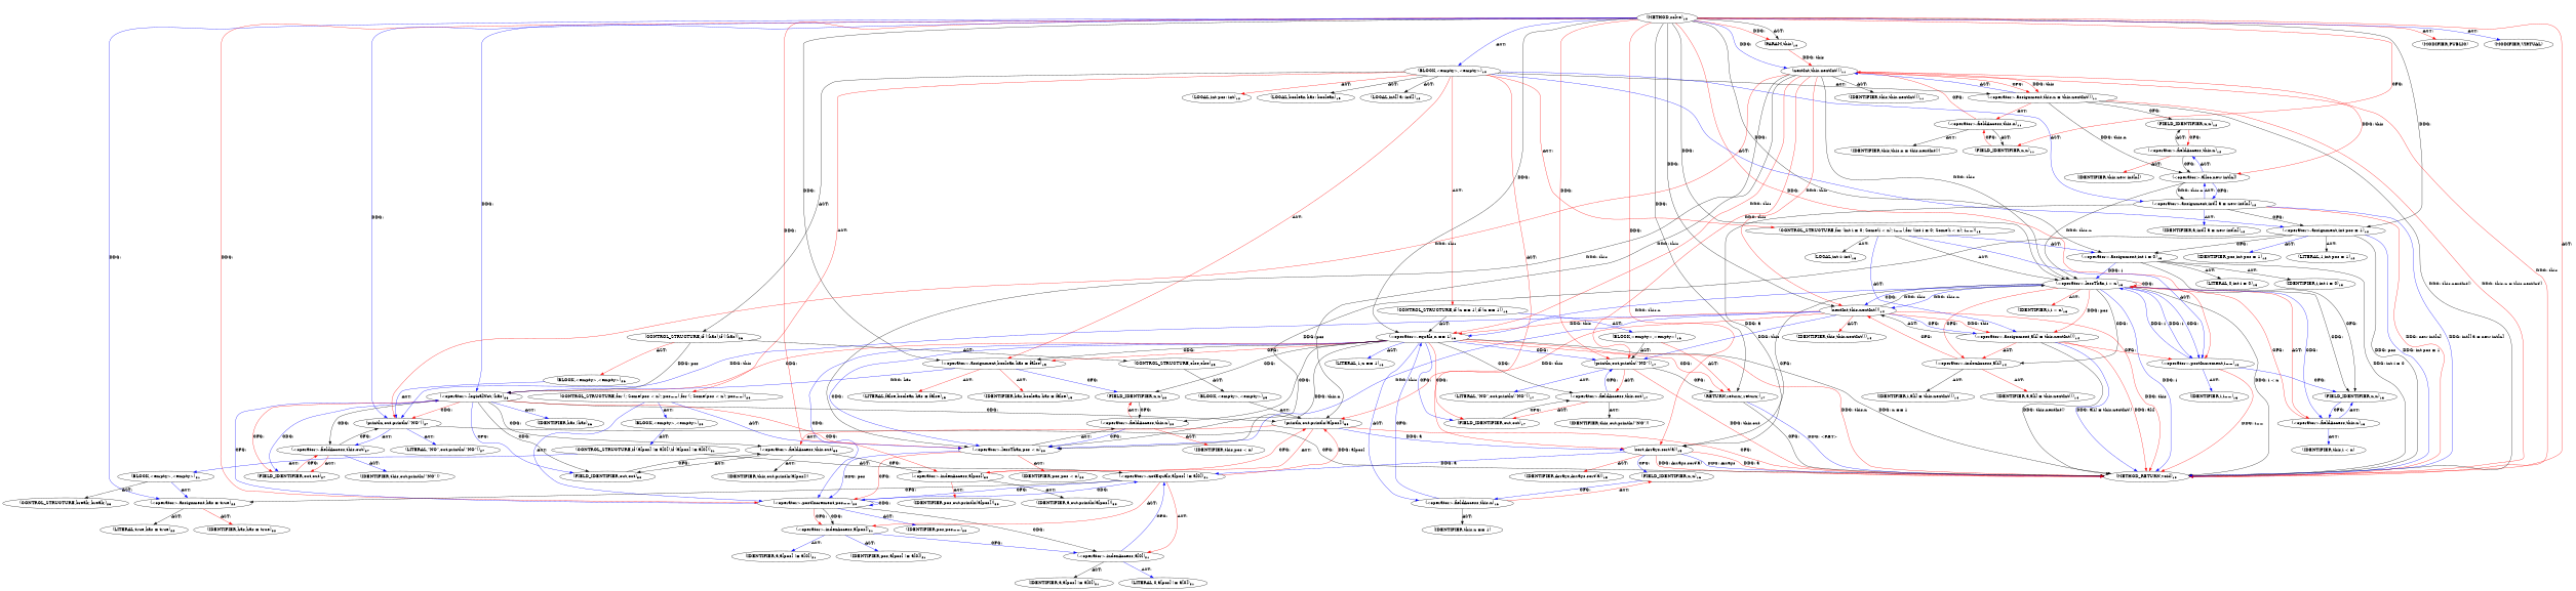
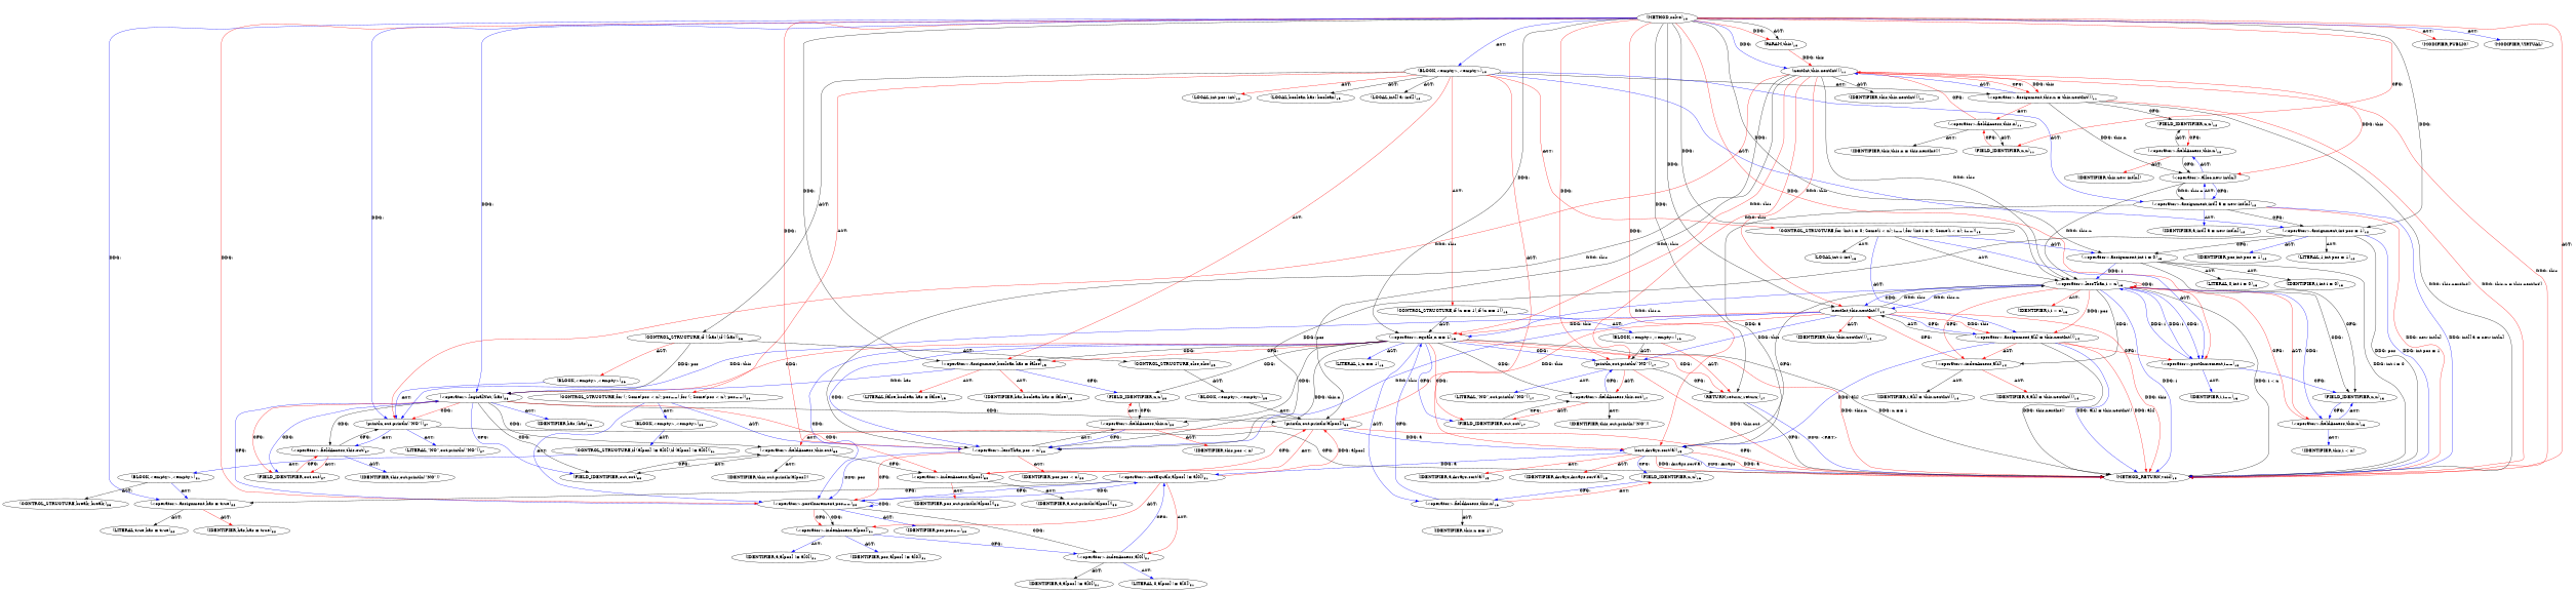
  digraph {
    edge [color=red]
    n1 [label=<(METHOD,solve)<SUB>10</SUB>>]
    n2 [label=<(PARAM,this)<SUB>10</SUB>>]
    n3 [label=<(BLOCK,&lt;empty&gt;,&lt;empty&gt;)<SUB>10</SUB>>]
    n4 [label=<(FIELD_IDENTIFIER,n,n)<SUB>11</SUB>>]
    n5 [label=<(nextInt,this.nextInt())<SUB>11</SUB>>]
    n6 [label=<(&lt;operator&gt;.assignment,int pos = 1)<SUB>12</SUB>>]
    n7 [label=<(&lt;operator&gt;.assignment,int i = 0)<SUB>13</SUB>>]
    n8 [label=<(&lt;operator&gt;.lessThan,i &lt; n)<SUB>13</SUB>>]
    n9 [label=<(&lt;operator&gt;.postIncrement,i++)<SUB>13</SUB>>]
    n10 [label=<(nextInt,this.nextInt())<SUB>14</SUB>>]
    n11 [label=<(sort,Arrays.sort(a))<SUB>15</SUB>>]
    n12 [label=<(&lt;operator&gt;.equals,n == 1)<SUB>16</SUB>>]
    n13 [label=<(println,out.println(&quot;NO&quot;))<SUB>17</SUB>>]
    n14 [label=<(RETURN,return;,return;)<SUB>17</SUB>>]
    n15 [label=<(&lt;operator&gt;.assignment,boolean has = false)<SUB>19</SUB>>]
    n16 [label=<(&lt;operator&gt;.lessThan,pos &lt; n)<SUB>20</SUB>>]
    n17 [label=<(&lt;operator&gt;.postIncrement,pos++)<SUB>20</SUB>>]
    n18 [label=<(&lt;operator&gt;.assignment,has = true)<SUB>22</SUB>>]
    n19 [label=<(&lt;operator&gt;.logicalNot,!has)<SUB>26</SUB>>]
    n20 [label=<(println,out.println(&quot;NO&quot;))<SUB>27</SUB>>]
    n21 [label=<(MODIFIER,PUBLIC)>]
    n22 [label=<(MODIFIER,VIRTUAL)>]
    n23 [label=<(METHOD_RETURN,void)<SUB>10</SUB>>]
    n24 [label=<(&lt;operator&gt;.assignment,this.n = this.nextInt())<SUB>11</SUB>>]
    n25 [label=<(LOCAL,int[] a: int[])<SUB>12</SUB>>]
    n26 [label=<(LOCAL,int pos: int)<SUB>12</SUB>>]
    n27 [label=<(&lt;operator&gt;.assignment,int[] a = new int[n])<SUB>12</SUB>>]
    n28 [label=<(CONTROL_STRUCTURE,for (int i = 0; Some(i &lt; n); i++),for (int i = 0; Some(i &lt; n); i++))<SUB>13</SUB>>]
    n29 [label=<(CONTROL_STRUCTURE,if (n == 1),if (n == 1))<SUB>16</SUB>>]
    n30 [label=<(LOCAL,boolean has: boolean)<SUB>19</SUB>>]
    n31 [label=<(CONTROL_STRUCTURE,for (; Some(pos &lt; n); pos++),for (; Some(pos &lt; n); pos++))<SUB>20</SUB>>]
    n32 [label=<(CONTROL_STRUCTURE,if (!has),if (!has))<SUB>26</SUB>>]
    n33 [label=<(&lt;operator&gt;.fieldAccess,this.n)<SUB>11</SUB>>]
    n34 [label=<(&lt;operator&gt;.alloc,new int[n])>]
    n35 [label=<(IDENTIFIER,this,this.nextInt())<SUB>11</SUB>>]
    n36 [label=<(println,out.println(a[pos]))<SUB>30</SUB>>]
    n37 [label=<(IDENTIFIER,pos,int pos = 1)<SUB>12</SUB>>]
    n38 [label=<(LITERAL,1,int pos = 1)<SUB>12</SUB>>]
    n39 [label=<(IDENTIFIER,i,int i = 0)<SUB>13</SUB>>]
    n40 [label=<(LITERAL,0,int i = 0)<SUB>13</SUB>>]
    n41 [label=<(FIELD_IDENTIFIER,n,n)<SUB>13</SUB>>]
    n42 [label=<(&lt;operator&gt;.assignment,a[i] = this.nextInt())<SUB>14</SUB>>]
    n43 [label=<(IDENTIFIER,i,i &lt; n)<SUB>13</SUB>>]
    n44 [label=<(&lt;operator&gt;.fieldAccess,this.n)<SUB>13</SUB>>]
    n45 [label=<(&lt;operator&gt;.indexAccess,a[i])<SUB>14</SUB>>]
    n46 [label=<(IDENTIFIER,i,i++)<SUB>13</SUB>>]
    n47 [label=<(IDENTIFIER,this,this.nextInt())<SUB>14</SUB>>]
    n48 [label=<(IDENTIFIER,Arrays,Arrays.sort(a))<SUB>15</SUB>>]
+   n49 [label=<(IDENTIFIER,a,Arrays.sort(a))<SUB>15</SUB>>]
    n50 [label=<(FIELD_IDENTIFIER,n,n)<SUB>16</SUB>>]
    n51 [label=<(&lt;operator&gt;.notEquals,a[pos] != a[0])<SUB>21</SUB>>]
    n52 [label=<(&lt;operator&gt;.fieldAccess,this.n)<SUB>16</SUB>>]
    n53 [label=<(LITERAL,1,n == 1)<SUB>16</SUB>>]
    n54 [label=<(&lt;operator&gt;.fieldAccess,this.out)<SUB>17</SUB>>]
    n55 [label=<(FIELD_IDENTIFIER,out,out)<SUB>17</SUB>>]
    n56 [label=<(&lt;operator&gt;.fieldAccess,this.n)<SUB>20</SUB>>]
    n57 [label=<(FIELD_IDENTIFIER,n,n)<SUB>20</SUB>>]
    n58 [label=<(LITERAL,&quot;NO&quot;,out.println(&quot;NO&quot;))<SUB>17</SUB>>]
    n59 [label=<(IDENTIFIER,has,boolean has = false)<SUB>19</SUB>>]
    n60 [label=<(LITERAL,false,boolean has = false)<SUB>19</SUB>>]
    n61 [label=<(IDENTIFIER,pos,pos &lt; n)<SUB>20</SUB>>]
    n62 [label=<(IDENTIFIER,pos,pos++)<SUB>20</SUB>>]
    n63 [label=<(&lt;operator&gt;.indexAccess,a[pos])<SUB>21</SUB>>]
    n64 [label=<(&lt;operator&gt;.indexAccess,a[0])<SUB>21</SUB>>]
    n65 [label=<(IDENTIFIER,has,has = true)<SUB>22</SUB>>]
    n66 [label=<(LITERAL,true,has = true)<SUB>22</SUB>>]
    n67 [label=<(IDENTIFIER,has,!has)<SUB>26</SUB>>]
    n68 [label=<(&lt;operator&gt;.fieldAccess,this.out)<SUB>27</SUB>>]
    n69 [label=<(FIELD_IDENTIFIER,out,out)<SUB>27</SUB>>]
    n70 [label=<(&lt;operator&gt;.fieldAccess,this.out)<SUB>30</SUB>>]
    n71 [label=<(FIELD_IDENTIFIER,out,out)<SUB>30</SUB>>]
    n72 [label=<(&lt;operator&gt;.indexAccess,a[pos])<SUB>30</SUB>>]
    n73 [label=<(LITERAL,&quot;NO&quot;,out.println(&quot;NO&quot;))<SUB>27</SUB>>]
    n74 [label=<(FIELD_IDENTIFIER,n,n)<SUB>12</SUB>>]
    n75 [label=<(IDENTIFIER,a,int[] a = new int[n])<SUB>12</SUB>>]
    n76 [label=<(LOCAL,int i: int)<SUB>13</SUB>>]
    n77 [label=<(BLOCK,&lt;empty&gt;,&lt;empty&gt;)<SUB>16</SUB>>]
    n78 [label=<(BLOCK,&lt;empty&gt;,&lt;empty&gt;)<SUB>20</SUB>>]
    n79 [label=<(BLOCK,&lt;empty&gt;,&lt;empty&gt;)<SUB>26</SUB>>]
    n80 [label=<(CONTROL_STRUCTURE,else,else)<SUB>29</SUB>>]
    n81 [label=<(IDENTIFIER,this,this.n = this.nextInt())>]
    n82 [label=<(&lt;operator&gt;.fieldAccess,this.n)<SUB>12</SUB>>]
    n83 [label=<(IDENTIFIER,this,new int[n])>]
    n84 [label=<(IDENTIFIER,this,i &lt; n)>]
    n85 [label=<(IDENTIFIER,a,a[i] = this.nextInt())<SUB>14</SUB>>]
    n86 [label=<(IDENTIFIER,i,a[i] = this.nextInt())<SUB>14</SUB>>]
    n87 [label=<(IDENTIFIER,this,n == 1)>]
    n88 [label=<(IDENTIFIER,this,out.println(&quot;NO&quot;))>]
    n89 [label=<(IDENTIFIER,this,pos &lt; n)>]
    n90 [label=<(CONTROL_STRUCTURE,if (a[pos] != a[0]),if (a[pos] != a[0]))<SUB>21</SUB>>]
    n91 [label=<(IDENTIFIER,a,a[pos] != a[0])<SUB>21</SUB>>]
    n92 [label=<(IDENTIFIER,pos,a[pos] != a[0])<SUB>21</SUB>>]
    n93 [label=<(IDENTIFIER,a,a[pos] != a[0])<SUB>21</SUB>>]
    n94 [label=<(LITERAL,0,a[pos] != a[0])<SUB>21</SUB>>]
    n95 [label=<(BLOCK,&lt;empty&gt;,&lt;empty&gt;)<SUB>21</SUB>>]
    n96 [label=<(CONTROL_STRUCTURE,break;,break;)<SUB>23</SUB>>]
    n97 [label=<(BLOCK,&lt;empty&gt;,&lt;empty&gt;)<SUB>29</SUB>>]
    n98 [label=<(IDENTIFIER,this,out.println(&quot;NO&quot;))>]
    n99 [label=<(IDENTIFIER,this,out.println(a[pos]))>]
    n100 [label=<(IDENTIFIER,a,out.println(a[pos]))<SUB>30</SUB>>]
    n101 [label=<(IDENTIFIER,pos,out.println(a[pos]))<SUB>30</SUB>>]
    n1 -> n2 [color=black label="AST: "]
    n1 -> n2 [label="DDG: "]
    n1 -> n3 [color=blue label="AST: "]
    n1 -> n4 [label="CFG: "]
    n1 -> n5 [color=blue label="DDG: "]
    n1 -> n6 [color=black label="DDG: "]
    n1 -> n7 [color=black label="DDG: "]
    n1 -> n8 [color=black label="DDG: "]
    n1 -> n9 [label="DDG: "]
    n1 -> n10 [color=black label="DDG: "]
    n1 -> n11 [label="DDG: "]
    n1 -> n12 [color=black label="DDG: "]
    n1 -> n13 [label="DDG: "]
    n1 -> n14 [color=black label="DDG: "]
    n1 -> n15 [color=black label="DDG: "]
    n1 -> n16 [label="DDG: "]
    n1 -> n17 [label="DDG: "]
    n1 -> n18 [color=blue label="DDG: "]
    n1 -> n19 [color=blue label="DDG: "]
    n1 -> n20 [color=blue label="DDG: "]
    n1 -> n21 [label="AST: "]
    n1 -> n22 [color=blue label="AST: "]
    n1 -> n23 [label="AST: "]
    n2 -> n5 [label="DDG: this"]
    n3 -> n6 [color=blue label="AST: "]
    n3 -> n11 [label="AST: "]
    n3 -> n15 [label="AST: "]
    n3 -> n24 [color=black label="AST: "]
    n3 -> n25 [color=black label="AST: "]
    n3 -> n26 [label="AST: "]
    n3 -> n27 [color=blue label="AST: "]
    n3 -> n28 [label="AST: "]
    n3 -> n29 [label="AST: "]
    n3 -> n30 [color=black label="AST: "]
    n3 -> n31 [label="AST: "]
    n3 -> n32 [color=black label="AST: "]
    n4 -> n33 [label="CFG: "]
    n5 -> n8 [color=black label="DDG: this"]
    n5 -> n10 [label="DDG: this"]
    n5 -> n12 [label="DDG: this"]
    n5 -> n13 [label="DDG: this"]
    n5 -> n16 [color=black label="DDG: this"]
    n5 -> n20 [label="DDG: this"]
    n5 -> n23 [label="DDG: this"]
    n5 -> n24 [label="CFG: "]
    n5 -> n24 [label="DDG: this"]
    n5 -> n34 [label="DDG: this"]
    n5 -> n35 [color=black label="AST: "]
    n5 -> n36 [color=black label="DDG: this"]
    n6 -> n7 [color=black label="CFG: "]
    n6 -> n16 [color=black label="DDG: pos"]
    n6 -> n23 [color=black label="DDG: pos"]
    n6 -> n23 [color=blue label="DDG: int pos = 1"]
    n6 -> n37 [color=blue label="AST: "]
    n6 -> n38 [color=black label="AST: "]
    n7 -> n8 [color=blue label="DDG: i"]
    n7 -> n23 [color=black label="DDG: int i = 0"]
    n7 -> n39 [color=black label="AST: "]
    n7 -> n40 [color=black label="AST: "]
    n7 -> n41 [color=black label="CFG: "]
    n8 -> n8 [label="CDG: "]
    n8 -> n9 [color=blue label="DDG: i"]
    n8 -> n9 [color=blue label="CDG: "]
    n8 -> n10 [color=blue label="DDG: this.n"]
    n8 -> n10 [color=blue label="CDG: "]
    n8 -> n11 [color=black label="CFG: "]
    n8 -> n12 [color=blue label="DDG: this.n"]
    n8 -> n23 [color=blue label="DDG: i"]
    n8 -> n23 [color=black label="DDG: i &lt; n"]
    n8 -> n41 [color=black label="CDG: "]
    n8 -> n42 [label="DDG: pos"]
    n8 -> n43 [label="AST: "]
    n8 -> n44 [label="AST: "]
    n8 -> n44 [color=blue label="CDG: "]
    n8 -> n45 [label="CFG: "]
    n8 -> n45 [color=black label="CDG: "]
    n9 -> n8 [color=blue label="DDG: i"]
-   n9 -> n23 [label="DDG: i++"]
    n9 -> n41 [color=blue label="CFG: "]
    n9 -> n46 [color=blue label="AST: "]
    n10 -> n8 [color=black label="DDG: this"]
    n10 -> n12 [label="DDG: this"]
    n10 -> n13 [color=blue label="DDG: this"]
    n10 -> n16 [color=blue label="DDG: this"]
    n10 -> n20 [color=blue label="DDG: this"]
    n10 -> n23 [label="DDG: this"]
    n10 -> n36 [label="DDG: this"]
    n10 -> n42 [color=blue label="CFG: "]
    n10 -> n42 [label="DDG: this"]
    n10 -> n47 [label="AST: "]
    n11 -> n23 [label="DDG: a"]
    n11 -> n23 [label="DDG: Arrays.sort(a)"]
    n11 -> n23 [color=blue label="DDG: Arrays"]
    n11 -> n48 [label="AST: "]
+   n11 -> n49 [label="AST: "]
    n11 -> n50 [color=blue label="CFG: "]
    n11 -> n51 [color=blue label="DDG: a"]
    n12 -> n13 [color=blue label="CDG: "]
    n12 -> n14 [label="CDG: "]
    n12 -> n15 [label="CFG: "]
    n12 -> n15 [color=black label="CDG: "]
    n12 -> n16 [color=black label="DDG: this.n"]
    n12 -> n16 [color=blue label="CDG: "]
    n12 -> n17 [color=blue label="CDG: "]
    n12 -> n19 [label="CDG: "]
    n12 -> n23 [label="DDG: this.n"]
    n12 -> n23 [color=black label="DDG: n == 1"]
    n12 -> n52 [color=blue label="AST: "]
    n12 -> n53 [color=blue label="AST: "]
    n12 -> n54 [color=black label="CDG: "]
    n12 -> n55 [color=blue label="CFG: "]
    n12 -> n55 [label="CDG: "]
    n12 -> n56 [color=black label="CDG: "]
    n12 -> n57 [color=black label="CDG: "]
    n13 -> n14 [color=black label="CFG: "]
    n13 -> n23 [label="DDG: this.out"]
    n13 -> n54 [label="AST: "]
    n13 -> n58 [color=blue label="AST: "]
    n14 -> n23 [color=black label="CFG: "]
    n14 -> n23 [color=blue label="DDG: &lt;RET&gt;"]
    n15 -> n19 [color=blue label="DDG: has"]
    n15 -> n57 [color=blue label="CFG: "]
    n15 -> n59 [label="AST: "]
    n15 -> n60 [label="AST: "]
    n16 -> n17 [label="CFG: "]
    n16 -> n17 [color=blue label="DDG: pos"]
    n16 -> n56 [color=black label="AST: "]
    n16 -> n61 [label="AST: "]
    n17 -> n17 [color=blue label="CDG: "]
    n17 -> n19 [color=blue label="CFG: "]
    n17 -> n51 [color=blue label="CDG: "]
    n17 -> n62 [color=blue label="AST: "]
    n17 -> n63 [label="CFG: "]
    n17 -> n63 [color=black label="CDG: "]
    n17 -> n64 [color=black label="CDG: "]
    n18 -> n65 [label="AST: "]
    n18 -> n66 [color=black label="AST: "]
    n19 -> n20 [label="CDG: "]
    n19 -> n36 [color=black label="CDG: "]
    n19 -> n67 [color=blue label="AST: "]
    n19 -> n68 [color=black label="CDG: "]
    n19 -> n69 [label="CFG: "]
    n19 -> n69 [color=blue label="CDG: "]
    n19 -> n70 [color=black label="CDG: "]
    n19 -> n71 [color=blue label="CFG: "]
    n19 -> n71 [color=black label="CDG: "]
    n19 -> n72 [label="CDG: "]
    n20 -> n23 [color=black label="CFG: "]
    n20 -> n68 [color=blue label="AST: "]
    n20 -> n73 [color=blue label="AST: "]
    n24 -> n5 [color=blue label="AST: "]
    n24 -> n23 [color=black label="DDG: this.nextInt()"]
    n24 -> n23 [label="DDG: this.n = this.nextInt()"]
    n24 -> n33 [label="AST: "]
    n24 -> n34 [color=black label="DDG: this.n"]
    n24 -> n74 [color=black label="CFG: "]
    n27 -> n6 [color=black label="CFG: "]
    n27 -> n11 [color=black label="DDG: a"]
    n27 -> n23 [label="DDG: new int[n]"]
    n27 -> n23 [color=blue label="DDG: int[] a = new int[n]"]
    n27 -> n34 [color=blue label="AST: "]
    n27 -> n75 [color=blue label="AST: "]
    n28 -> n7 [color=blue label="AST: "]
    n28 -> n8 [color=black label="AST: "]
    n28 -> n9 [color=blue label="AST: "]
    n28 -> n42 [color=blue label="AST: "]
    n28 -> n76 [color=black label="AST: "]
    n29 -> n12 [color=black label="AST: "]
    n29 -> n77 [color=blue label="AST: "]
    n31 -> n16 [color=blue label="AST: "]
    n31 -> n17 [color=blue label="AST: "]
    n31 -> n78 [color=blue label="AST: "]
    n32 -> n19 [color=black label="DDG: pos"]
    n32 -> n79 [label="AST: "]
    n32 -> n80 [color=black label="AST: "]
    n33 -> n4 [color=black label="AST: "]
    n33 -> n5 [label="CFG: "]
    n33 -> n81 [color=black label="AST: "]
    n34 -> n8 [color=black label="DDG: this.n"]
    n34 -> n27 [color=blue label="CFG: "]
    n34 -> n27 [color=black label="DDG: this.n"]
    n34 -> n82 [color=blue label="AST: "]
    n36 -> n11 [color=blue label="DDG: a"]
    n36 -> n23 [label="CFG: "]
    n36 -> n70 [label="AST: "]
    n36 -> n72 [label="AST: "]
    n41 -> n44 [color=blue label="CFG: "]
    n42 -> n9 [label="CFG: "]
    n42 -> n10 [color=black label="AST: "]
+   n42 -> n11 [color=blue label="DDG: a[i]"]
    n42 -> n23 [label="DDG: a[i]"]
    n42 -> n23 [color=black label="DDG: this.nextInt()"]
    n42 -> n23 [color=blue label="DDG: a[i] = this.nextInt()"]
    n42 -> n45 [label="AST: "]
    n44 -> n8 [label="CFG: "]
    n44 -> n41 [color=blue label="AST: "]
    n44 -> n84 [color=blue label="AST: "]
    n45 -> n10 [label="CFG: "]
    n45 -> n85 [label="AST: "]
    n45 -> n86 [color=black label="AST: "]
    n50 -> n52 [color=blue label="CFG: "]
    n51 -> n17 [color=blue label="CFG: "]
    n51 -> n18 [color=black label="CFG: "]
    n51 -> n36 [label="DDG: a[pos]"]
    n51 -> n63 [label="AST: "]
    n51 -> n64 [label="AST: "]
    n52 -> n12 [color=blue label="CFG: "]
    n52 -> n50 [label="AST: "]
    n52 -> n87 [color=black label="AST: "]
    n54 -> n13 [color=blue label="CFG: "]
    n54 -> n55 [label="AST: "]
    n54 -> n88 [color=black label="AST: "]
    n55 -> n54 [color=black label="CFG: "]
    n56 -> n16 [color=blue label="CFG: "]
    n56 -> n57 [label="AST: "]
    n56 -> n89 [label="AST: "]
    n57 -> n56 [color=black label="CFG: "]
    n63 -> n64 [color=blue label="CFG: "]
    n63 -> n91 [color=blue label="AST: "]
    n63 -> n92 [color=blue label="AST: "]
    n64 -> n51 [color=blue label="CFG: "]
    n64 -> n93 [color=black label="AST: "]
    n64 -> n94 [color=blue label="AST: "]
    n68 -> n20 [color=black label="CFG: "]
    n68 -> n69 [label="AST: "]
    n68 -> n98 [color=blue label="AST: "]
    n69 -> n68 [label="CFG: "]
    n70 -> n71 [color=black label="AST: "]
    n70 -> n72 [color=black label="CFG: "]
    n70 -> n99 [color=black label="AST: "]
    n71 -> n70 [color=black label="CFG: "]
    n72 -> n36 [label="CFG: "]
    n72 -> n100 [color=black label="AST: "]
    n72 -> n101 [label="AST: "]
    n74 -> n82 [label="CFG: "]
    n77 -> n13 [color=black label="AST: "]
    n77 -> n14 [label="AST: "]
    n78 -> n90 [color=blue label="AST: "]
    n79 -> n20 [color=blue label="AST: "]
    n80 -> n97 [color=black label="AST: "]
    n82 -> n34 [color=black label="CFG: "]
    n82 -> n74 [color=black label="AST: "]
    n82 -> n83 [label="AST: "]
-   n90 -> n51 [color=black label="AST: "]
    n90 -> n95 [color=blue label="AST: "]
    n95 -> n18 [color=blue label="AST: "]
    n95 -> n96 [color=black label="AST: "]
    n97 -> n36 [color=black label="AST: "]
  }
